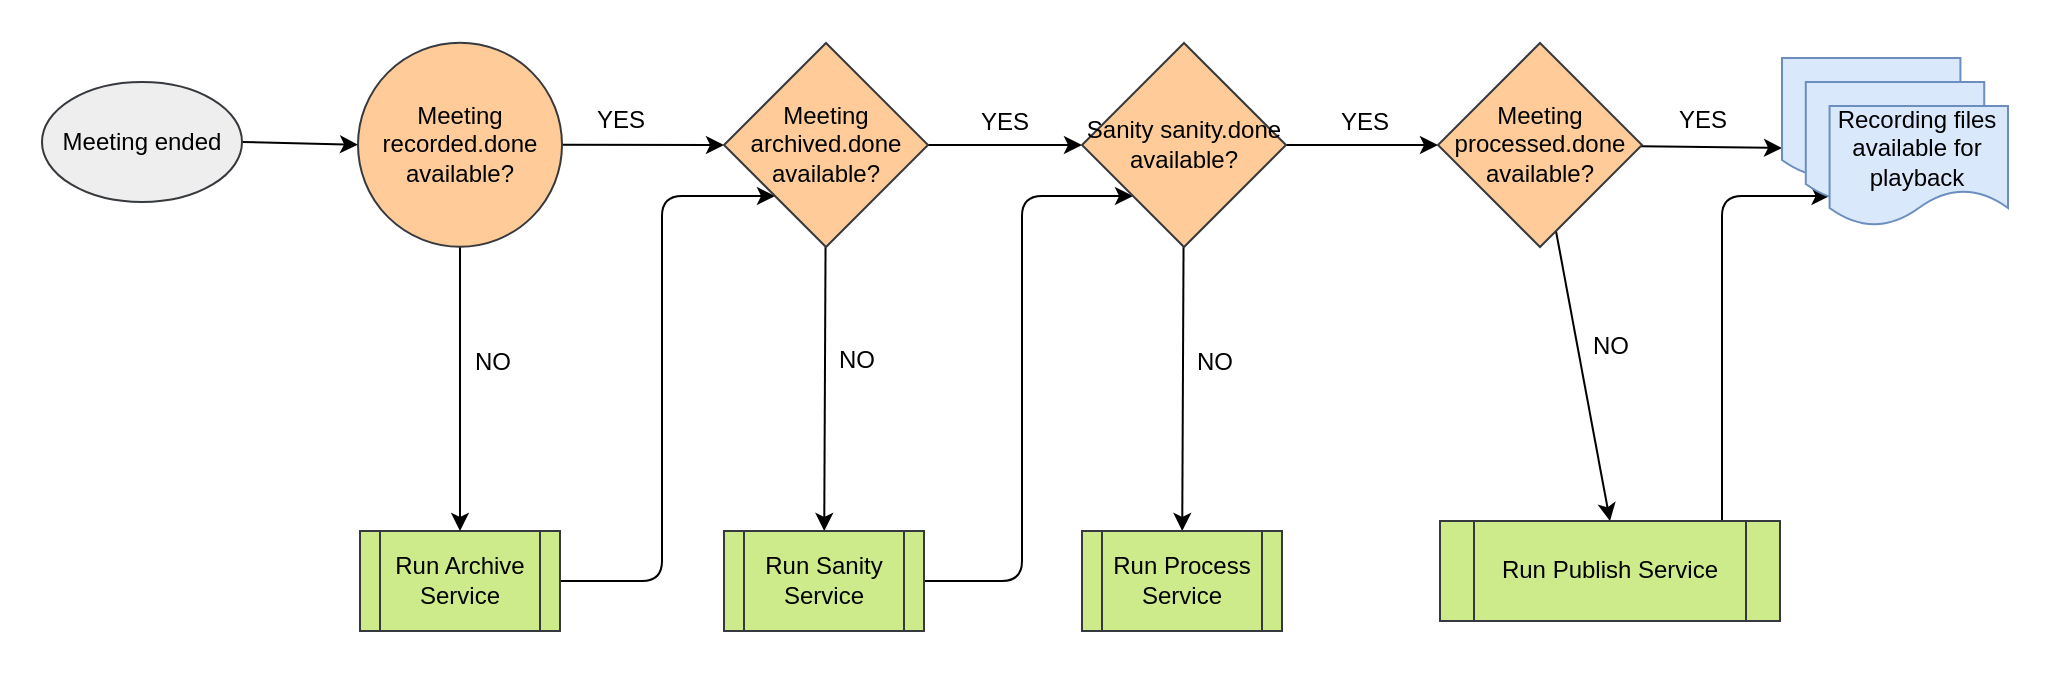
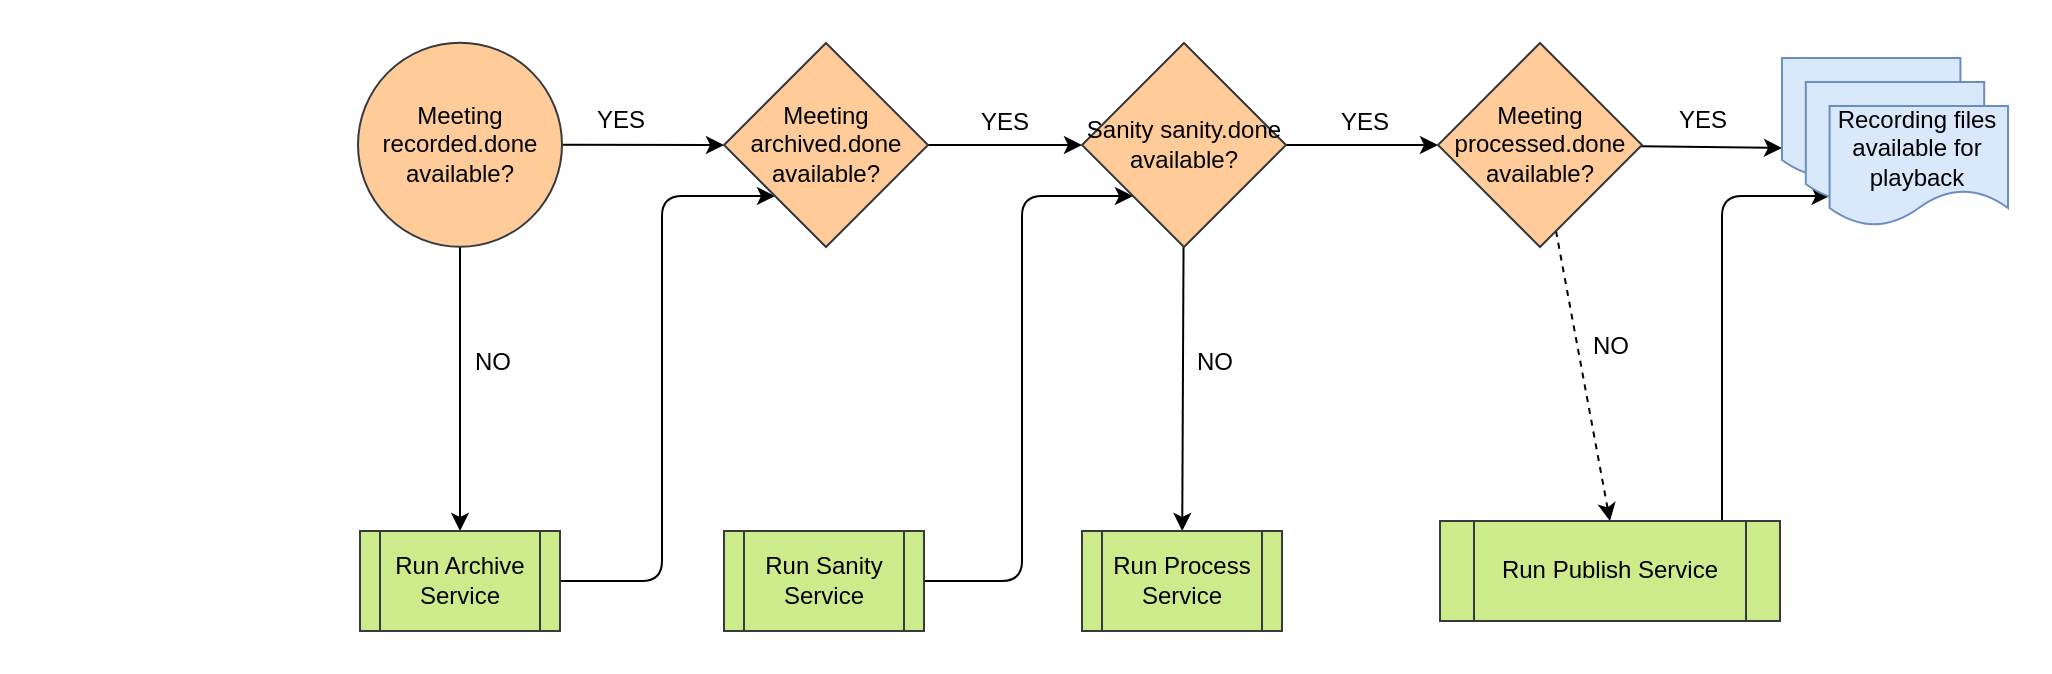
  <mxCell id="0" />
  <mxCell id="1" parent="0" />
- <mxCell id="2" style="rounded=0;orthogonalLoop=1;jettySize=auto;html=1;exitX=1;exitY=0.5;exitDx=0;exitDy=0;entryX=0;entryY=0.5;entryDx=0;entryDy=0;" parent="1" source="3" target="10" edge="1"><mxGeometry relative="1" as="geometry"><mxPoint x="155" y="89" as="sourcePoint" /><mxPoint x="203.5" y="70.586" as="targetPoint" /></mxGeometry></mxCell>
- <mxCell id="3" value="Meeting ended&lt;br&gt;" style="ellipse;whiteSpace=wrap;html=1;fillColor=#eeeeee;strokeColor=#36393d;" parent="1" vertex="1"><mxGeometry x="20.5" y="40.5" width="100" height="60" as="geometry" /></mxCell>
  <mxCell id="4" style="edgeStyle=orthogonalEdgeStyle;rounded=1;orthogonalLoop=1;jettySize=auto;html=1;entryX=0;entryY=1;entryDx=0;entryDy=0;" parent="1" source="5" target="17" edge="1"><mxGeometry relative="1" as="geometry"><Array as="points"><mxPoint x="330.5" y="290" /><mxPoint x="330.5" y="98" /></Array></mxGeometry></mxCell>
  <mxCell id="5" value="Run Archive Service" style="shape=process;whiteSpace=wrap;html=1;backgroundOutline=1;fontFamily=Helvetica;fontSize=12;fontColor=#000000;align=center;strokeColor=#36393d;fillColor=#cdeb8b;" parent="1" vertex="1"><mxGeometry x="179.5" y="265" width="100" height="50" as="geometry" /></mxCell>
  <mxCell id="6" style="rounded=0;orthogonalLoop=1;jettySize=auto;html=1;entryX=0.5;entryY=0;entryDx=0;entryDy=0;" parent="1" source="10" target="5" edge="1"><mxGeometry relative="1" as="geometry" /></mxCell>
  <mxCell id="7" value="NO" style="text;html=1;resizable=0;points=[];align=center;verticalAlign=middle;labelBackgroundColor=#ffffff;" parent="6" vertex="1" connectable="0"><mxGeometry x="-0.287" y="3" relative="1" as="geometry"><mxPoint x="13" y="6.5" as="offset" /></mxGeometry></mxCell>
  <mxCell id="8" style="rounded=1;orthogonalLoop=1;jettySize=auto;html=1;entryX=0;entryY=0.5;entryDx=0;entryDy=0;" parent="1" source="10" target="17" edge="1"><mxGeometry relative="1" as="geometry" /></mxCell>
  <mxCell id="9" value="YES" style="text;html=1;resizable=0;points=[];align=center;verticalAlign=middle;labelBackgroundColor=none;" parent="8" vertex="1" connectable="0"><mxGeometry x="-0.176" relative="1" as="geometry"><mxPoint x="-3.5" y="-12" as="offset" /></mxGeometry></mxCell>
  <mxCell id="10" value="&lt;span&gt;Meeting recorded.done available?&lt;/span&gt;" style="ellipse;whiteSpace=wrap;html=1;fillColor=#ffcc99;strokeColor=#36393d;" parent="1" vertex="1"><mxGeometry x="178.5" y="20.862" width="102" height="102" as="geometry" /></mxCell>
  <mxCell id="11" style="edgeStyle=orthogonalEdgeStyle;rounded=1;orthogonalLoop=1;jettySize=auto;html=1;entryX=0;entryY=1;entryDx=0;entryDy=0;" parent="1" source="12" target="22" edge="1"><mxGeometry relative="1" as="geometry"><Array as="points"><mxPoint x="510.5" y="290" /><mxPoint x="510.5" y="98" /></Array></mxGeometry></mxCell>
  <mxCell id="12" value="Run Sanity Service" style="shape=process;whiteSpace=wrap;html=1;backgroundOutline=1;fontFamily=Helvetica;fontSize=12;fontColor=#000000;align=center;strokeColor=#36393d;fillColor=#cdeb8b;" parent="1" vertex="1"><mxGeometry x="361.5" y="265" width="100" height="50" as="geometry" /></mxCell>
- <mxCell id="13" style="edgeStyle=none;rounded=0;orthogonalLoop=1;jettySize=auto;html=1;" parent="1" source="17" target="12" edge="1"><mxGeometry relative="1" as="geometry" /></mxCell>
- <mxCell id="14" value="NO" style="text;html=1;resizable=0;points=[];align=center;verticalAlign=middle;labelBackgroundColor=none;" parent="13" vertex="1" connectable="0"><mxGeometry x="-0.111" y="1" relative="1" as="geometry"><mxPoint x="14.5" y="-6" as="offset" /></mxGeometry></mxCell>
  <mxCell id="15" style="rounded=1;orthogonalLoop=1;jettySize=auto;html=1;entryX=0;entryY=0.5;entryDx=0;entryDy=0;" parent="1" source="17" target="22" edge="1"><mxGeometry relative="1" as="geometry" /></mxCell>
  <mxCell id="16" value="YES" style="text;html=1;resizable=0;points=[];align=center;verticalAlign=middle;labelBackgroundColor=none;" parent="15" vertex="1" connectable="0"><mxGeometry x="-0.329" y="1" relative="1" as="geometry"><mxPoint x="11.5" y="-11" as="offset" /></mxGeometry></mxCell>
  <mxCell id="17" value="&lt;span&gt;Meeting archived.done available?&lt;/span&gt;" style="rhombus;whiteSpace=wrap;html=1;fillColor=#ffcc99;strokeColor=#36393d;" parent="1" vertex="1"><mxGeometry x="361.5" y="21" width="102" height="102" as="geometry" /></mxCell>
  <mxCell id="18" style="edgeStyle=none;rounded=0;orthogonalLoop=1;jettySize=auto;html=1;" parent="1" source="22" target="28" edge="1"><mxGeometry relative="1" as="geometry" /></mxCell>
  <mxCell id="19" value="NO" style="text;html=1;resizable=0;points=[];align=center;verticalAlign=middle;labelBackgroundColor=none;" parent="18" vertex="1" connectable="0"><mxGeometry x="-0.219" relative="1" as="geometry"><mxPoint x="15.5" y="1.5" as="offset" /></mxGeometry></mxCell>
  <mxCell id="20" style="rounded=1;orthogonalLoop=1;jettySize=auto;html=1;entryX=0;entryY=0.5;entryDx=0;entryDy=0;" parent="1" source="22" target="27" edge="1"><mxGeometry relative="1" as="geometry" /></mxCell>
  <mxCell id="21" value="YES" style="text;html=1;resizable=0;points=[];align=center;verticalAlign=middle;labelBackgroundColor=none;" parent="20" vertex="1" connectable="0"><mxGeometry x="-0.276" relative="1" as="geometry"><mxPoint x="10.5" y="-12" as="offset" /></mxGeometry></mxCell>
  <mxCell id="22" value="&lt;span&gt;Sanity sanity.done available?&lt;/span&gt;" style="rhombus;whiteSpace=wrap;html=1;fillColor=#ffcc99;strokeColor=#36393d;" parent="1" vertex="1"><mxGeometry x="540.5" y="21" width="102" height="102" as="geometry" /></mxCell>
- <mxCell id="23" style="edgeStyle=none;rounded=0;orthogonalLoop=1;jettySize=auto;html=1;entryX=0.5;entryY=0;entryDx=0;entryDy=0;" parent="1" source="27" target="30" edge="1"><mxGeometry relative="1" as="geometry" /></mxCell>
+ <mxCell id="23" style="edgeStyle=none;rounded=0;orthogonalLoop=1;jettySize=auto;html=1;entryX=0.5;entryY=0;entryDx=0;entryDy=0;dashed=1;" parent="1" source="27" target="30" edge="1"><mxGeometry relative="1" as="geometry" /></mxCell>
  <mxCell id="24" value="NO" style="text;html=1;resizable=0;points=[];align=center;verticalAlign=middle;labelBackgroundColor=none;" parent="23" vertex="1" connectable="0"><mxGeometry x="-0.22" y="-1" relative="1" as="geometry"><mxPoint x="17" as="offset" /></mxGeometry></mxCell>
  <mxCell id="25" style="rounded=1;orthogonalLoop=1;jettySize=auto;html=1;entryX=0;entryY=0.75;entryDx=0;entryDy=0;" parent="1" source="27" target="32" edge="1"><mxGeometry relative="1" as="geometry" /></mxCell>
  <mxCell id="26" value="YES" style="text;html=1;resizable=0;points=[];align=center;verticalAlign=middle;labelBackgroundColor=none;" parent="25" vertex="1" connectable="0"><mxGeometry x="-0.275" relative="1" as="geometry"><mxPoint x="5" y="-13" as="offset" /></mxGeometry></mxCell>
  <mxCell id="27" value="&lt;span&gt;Meeting processed.done available?&lt;/span&gt;" style="rhombus;whiteSpace=wrap;html=1;fillColor=#ffcc99;strokeColor=#36393d;" parent="1" vertex="1"><mxGeometry x="718.5" y="21" width="102" height="102" as="geometry" /></mxCell>
  <mxCell id="28" value="Run Process Service" style="shape=process;whiteSpace=wrap;html=1;backgroundOutline=1;fontFamily=Helvetica;fontSize=12;fontColor=#000000;align=center;strokeColor=#36393d;fillColor=#cdeb8b;" parent="1" vertex="1"><mxGeometry x="540.5" y="265" width="100" height="50" as="geometry" /></mxCell>
  <mxCell id="29" style="edgeStyle=orthogonalEdgeStyle;rounded=1;orthogonalLoop=1;jettySize=auto;html=1;entryX=0;entryY=0.75;entryDx=0;entryDy=0;" parent="1" source="30" target="34" edge="1"><mxGeometry relative="1" as="geometry"><Array as="points"><mxPoint x="860.5" y="285" /><mxPoint x="860.5" y="98" /></Array></mxGeometry></mxCell>
  <mxCell id="30" value="Run Publish Service" style="shape=process;whiteSpace=wrap;html=1;backgroundOutline=1;fontFamily=Helvetica;fontSize=12;fontColor=#000000;align=center;strokeColor=#36393d;fillColor=#cdeb8b;" parent="1" vertex="1"><mxGeometry x="719.5" y="260" width="170" height="50" as="geometry" /></mxCell>
  <mxCell id="31" value="" style="group" parent="1" vertex="1" connectable="0"><mxGeometry x="890.5" y="28.5" width="113" height="84" as="geometry" /></mxCell>
  <mxCell id="32" value="" style="shape=document;whiteSpace=wrap;html=1;boundedLbl=1;labelBackgroundColor=none;fillColor=#dae8fc;strokeColor=#6c8ebf;" parent="31" vertex="1"><mxGeometry width="89.211" height="60" as="geometry" /></mxCell>
  <mxCell id="33" value="" style="shape=document;whiteSpace=wrap;html=1;boundedLbl=1;labelBackgroundColor=none;fillColor=#dae8fc;strokeColor=#6c8ebf;" parent="31" vertex="1"><mxGeometry x="11.895" y="12" width="89.211" height="60" as="geometry" /></mxCell>
  <mxCell id="34" value="&lt;font style=&quot;font-size: 12px&quot;&gt;Recording files available for playback&lt;/font&gt;" style="shape=document;whiteSpace=wrap;html=1;boundedLbl=1;labelBackgroundColor=none;fillColor=#dae8fc;strokeColor=#6c8ebf;" parent="31" vertex="1"><mxGeometry x="23.789" y="24" width="89.211" height="60" as="geometry" /></mxCell>
